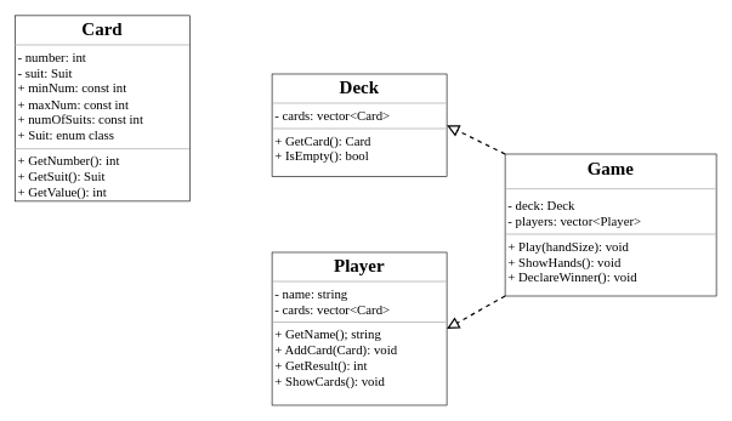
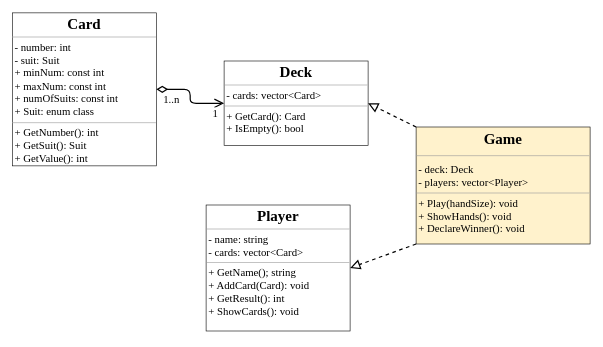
  <mxCell id="0" />
  <mxCell id="1" parent="0" />
  <mxCell id="2" value="&lt;p style=&quot;margin:0px;margin-top:4px;text-align:center;&quot;&gt;&lt;b&gt;&lt;font style=&quot;font-size: 25px;&quot; face=&quot;Comic Sans MS&quot;&gt;Card&lt;/font&gt;&lt;/b&gt;&lt;/p&gt;&lt;hr size=&quot;1&quot;&gt;&lt;p style=&quot;margin: 0px 0px 0px 4px; font-size: 18px;&quot;&gt;&lt;font style=&quot;font-size: 18px;&quot; face=&quot;Comic Sans MS&quot;&gt;- number: int&lt;/font&gt;&lt;/p&gt;&lt;p style=&quot;margin: 0px 0px 0px 4px; font-size: 18px;&quot;&gt;&lt;font style=&quot;font-size: 18px;&quot; face=&quot;Comic Sans MS&quot;&gt;- suit: Suit&lt;/font&gt;&lt;/p&gt;&lt;p style=&quot;margin: 0px 0px 0px 4px; font-size: 18px;&quot;&gt;&lt;font style=&quot;font-size: 18px;&quot; face=&quot;Comic Sans MS&quot;&gt;+ minNum: const int&lt;/font&gt;&lt;/p&gt;&lt;p style=&quot;margin: 0px 0px 0px 4px; font-size: 18px;&quot;&gt;&lt;font style=&quot;font-size: 18px;&quot; face=&quot;Comic Sans MS&quot;&gt;+ maxNum: const int&lt;/font&gt;&lt;/p&gt;&lt;p style=&quot;margin: 0px 0px 0px 4px; font-size: 18px;&quot;&gt;&lt;font style=&quot;font-size: 18px;&quot; face=&quot;Comic Sans MS&quot;&gt;+ numOfSuits: const int&lt;/font&gt;&lt;/p&gt;&lt;p style=&quot;margin: 0px 0px 0px 4px; font-size: 18px;&quot;&gt;&lt;font style=&quot;font-size: 18px;&quot; face=&quot;Comic Sans MS&quot;&gt;+ Suit: enum class&lt;/font&gt;&lt;/p&gt;&lt;hr size=&quot;1&quot;&gt;&lt;p style=&quot;margin: 0px 0px 0px 4px; font-size: 18px;&quot;&gt;&lt;font face=&quot;Comic Sans MS&quot; style=&quot;font-size: 18px;&quot;&gt;+ GetNumber(): int&lt;/font&gt;&lt;/p&gt;&lt;p style=&quot;margin: 0px 0px 0px 4px; font-size: 18px;&quot;&gt;&lt;font face=&quot;Comic Sans MS&quot; style=&quot;font-size: 18px;&quot;&gt;+ GetSuit(): Suit&lt;/font&gt;&lt;/p&gt;&lt;p style=&quot;margin: 0px 0px 0px 4px; font-size: 18px;&quot;&gt;&lt;font style=&quot;font-size: 18px;&quot; face=&quot;Comic Sans MS&quot;&gt;+ GetValue(): int&lt;/font&gt;&lt;/p&gt;&lt;p style=&quot;margin: 0px 0px 0px 4px; font-size: 18px;&quot;&gt;&lt;font style=&quot;font-size: 18px;&quot; face=&quot;Comic Sans MS&quot;&gt;+ ToString(): string&lt;/font&gt;&lt;/p&gt;" style="verticalAlign=top;align=left;overflow=fill;fontSize=12;fontFamily=Helvetica;html=1;" parent="1" vertex="1"><mxGeometry x="20" y="20.78" width="240" height="255" as="geometry" /></mxCell>
  <mxCell id="3" value="&lt;p style=&quot;margin:0px;margin-top:4px;text-align:center;&quot;&gt;&lt;b&gt;&lt;font style=&quot;font-size: 25px;&quot; face=&quot;Comic Sans MS&quot;&gt;Deck&lt;/font&gt;&lt;/b&gt;&lt;/p&gt;&lt;hr size=&quot;1&quot;&gt;&lt;p style=&quot;margin: 0px 0px 0px 4px; font-size: 18px;&quot;&gt;&lt;font style=&quot;font-size: 18px;&quot; face=&quot;Comic Sans MS&quot;&gt;- cards: vector&amp;lt;Card&amp;gt;&lt;/font&gt;&lt;/p&gt;&lt;hr size=&quot;1&quot;&gt;&lt;p style=&quot;margin: 0px 0px 0px 4px; font-size: 18px;&quot;&gt;&lt;font face=&quot;Comic Sans MS&quot; style=&quot;font-size: 18px;&quot;&gt;+ GetCard(): Card&lt;/font&gt;&lt;/p&gt;&lt;p style=&quot;margin: 0px 0px 0px 4px; font-size: 18px;&quot;&gt;&lt;font face=&quot;Comic Sans MS&quot; style=&quot;font-size: 18px;&quot;&gt;+ IsEmpty(): bool&lt;/font&gt;&lt;/p&gt;&lt;p style=&quot;margin: 0px 0px 0px 4px; font-size: 18px;&quot;&gt;&lt;font face=&quot;Comic Sans MS&quot; style=&quot;font-size: 18px;&quot;&gt;&lt;br&gt;&lt;/font&gt;&lt;/p&gt;" style="verticalAlign=top;align=left;overflow=fill;fontSize=12;fontFamily=Helvetica;html=1;" parent="1" vertex="1"><mxGeometry x="373" y="101" width="240" height="141" as="geometry" /></mxCell>
- <mxCell id="7" value="&lt;p style=&quot;margin: 4px 0px 0px; text-align: center; font-size: 25px;&quot;&gt;&lt;font style=&quot;font-size: 25px;&quot; face=&quot;Comic Sans MS&quot;&gt;&lt;b style=&quot;&quot;&gt;Game&lt;/b&gt;&lt;/font&gt;&lt;/p&gt;&lt;hr style=&quot;font-size: 25px;&quot; size=&quot;1&quot;&gt;&lt;p style=&quot;margin: 0px 0px 0px 4px; font-size: 18px;&quot;&gt;&lt;font style=&quot;font-size: 18px;&quot; face=&quot;Comic Sans MS&quot;&gt;- deck: Deck&lt;br&gt;- players: vector&amp;lt;Player&amp;gt;&lt;/font&gt;&lt;/p&gt;&lt;hr size=&quot;1&quot;&gt;&lt;p style=&quot;margin: 0px 0px 0px 4px; font-size: 18px;&quot;&gt;&lt;font style=&quot;font-size: 18px;&quot; face=&quot;Comic Sans MS&quot;&gt;+ Play(handSize): void&lt;br&gt;+ ShowHands(): void&lt;/font&gt;&lt;/p&gt;&lt;p style=&quot;margin: 0px 0px 0px 4px; font-size: 18px;&quot;&gt;&lt;font style=&quot;font-size: 18px;&quot; face=&quot;Comic Sans MS&quot;&gt;+ DeclareWinner(): void&lt;/font&gt;&lt;/p&gt;" style="verticalAlign=top;align=left;overflow=fill;fontSize=12;fontFamily=Helvetica;html=1;" parent="1" vertex="1"><mxGeometry x="693" y="211" width="290" height="195" as="geometry" /></mxCell>
+ <mxCell id="4" value="" style="endArrow=open;html=1;endSize=12;startArrow=diamondThin;startSize=14;startFill=0;edgeStyle=orthogonalEdgeStyle;strokeWidth=2;fontFamily=Comic Sans MS;fontSize=18;exitX=1;exitY=0.5;exitDx=0;exitDy=0;entryX=0;entryY=0.5;entryDx=0;entryDy=0;" parent="1" source="2" target="3" edge="1"><mxGeometry relative="1" as="geometry"><mxPoint x="273" y="166" as="sourcePoint" /><mxPoint x="433" y="166" as="targetPoint" /></mxGeometry></mxCell>
+ <mxCell id="5" value="1..n" style="edgeLabel;resizable=0;html=1;align=left;verticalAlign=top;fontFamily=Comic Sans MS;fontSize=18;" parent="4" connectable="0" vertex="1"><mxGeometry x="-1" relative="1" as="geometry"><mxPoint x="10" as="offset" /></mxGeometry></mxCell>
+ <mxCell id="6" value="1" style="edgeLabel;resizable=0;html=1;align=right;verticalAlign=top;fontFamily=Comic Sans MS;fontSize=18;" parent="4" connectable="0" vertex="1"><mxGeometry x="1" relative="1" as="geometry"><mxPoint x="-10" as="offset" /></mxGeometry></mxCell>
+ <mxCell id="7" value="&lt;p style=&quot;margin: 4px 0px 0px; text-align: center; font-size: 25px;&quot;&gt;&lt;font style=&quot;font-size: 25px;&quot; face=&quot;Comic Sans MS&quot;&gt;&lt;b style=&quot;&quot;&gt;Game&lt;/b&gt;&lt;/font&gt;&lt;/p&gt;&lt;hr style=&quot;font-size: 25px;&quot; size=&quot;1&quot;&gt;&lt;p style=&quot;margin: 0px 0px 0px 4px; font-size: 18px;&quot;&gt;&lt;font style=&quot;font-size: 18px;&quot; face=&quot;Comic Sans MS&quot;&gt;- deck: Deck&lt;br&gt;- players: vector&amp;lt;Player&amp;gt;&lt;/font&gt;&lt;/p&gt;&lt;hr size=&quot;1&quot;&gt;&lt;p style=&quot;margin: 0px 0px 0px 4px; font-size: 18px;&quot;&gt;&lt;font style=&quot;font-size: 18px;&quot; face=&quot;Comic Sans MS&quot;&gt;+ Play(handSize): void&lt;br&gt;+ ShowHands(): void&lt;/font&gt;&lt;/p&gt;&lt;p style=&quot;margin: 0px 0px 0px 4px; font-size: 18px;&quot;&gt;&lt;font style=&quot;font-size: 18px;&quot; face=&quot;Comic Sans MS&quot;&gt;+ DeclareWinner(): void&lt;/font&gt;&lt;/p&gt;" style="verticalAlign=top;align=left;overflow=fill;fontSize=12;fontFamily=Helvetica;html=1;fillColor=#fff2cc;" parent="1" vertex="1"><mxGeometry x="693" y="211" width="290" height="195" as="geometry" /></mxCell>
  <mxCell id="8" value="" style="endArrow=block;dashed=1;endFill=0;endSize=12;html=1;strokeWidth=2;fontFamily=Comic Sans MS;fontSize=18;exitX=0;exitY=0;exitDx=0;exitDy=0;entryX=1;entryY=0.5;entryDx=0;entryDy=0;" parent="1" source="7" target="3" edge="1"><mxGeometry width="160" relative="1" as="geometry"><mxPoint x="583" y="296" as="sourcePoint" /><mxPoint x="733" y="156" as="targetPoint" /></mxGeometry></mxCell>
- <mxCell id="9" value="&lt;p style=&quot;margin:0px;margin-top:4px;text-align:center;&quot;&gt;&lt;b&gt;&lt;font style=&quot;font-size: 25px;&quot; face=&quot;Comic Sans MS&quot;&gt;Player&lt;/font&gt;&lt;/b&gt;&lt;/p&gt;&lt;hr size=&quot;1&quot;&gt;&lt;p style=&quot;margin: 0px 0px 0px 4px; font-size: 18px;&quot;&gt;&lt;font style=&quot;font-size: 18px;&quot; face=&quot;Comic Sans MS&quot;&gt;- name: string&lt;/font&gt;&lt;/p&gt;&lt;p style=&quot;margin: 0px 0px 0px 4px; font-size: 18px;&quot;&gt;&lt;font style=&quot;font-size: 18px;&quot; face=&quot;Comic Sans MS&quot;&gt;- cards: vector&amp;lt;Card&amp;gt;&lt;/font&gt;&lt;/p&gt;&lt;hr size=&quot;1&quot;&gt;&lt;p style=&quot;margin: 0px 0px 0px 4px; font-size: 18px;&quot;&gt;&lt;font face=&quot;Comic Sans MS&quot; style=&quot;font-size: 18px;&quot;&gt;+ GetName(); string&lt;/font&gt;&lt;/p&gt;&lt;p style=&quot;margin: 0px 0px 0px 4px; font-size: 18px;&quot;&gt;&lt;font face=&quot;Comic Sans MS&quot; style=&quot;font-size: 18px;&quot;&gt;+ AddCard(Card): void&lt;/font&gt;&lt;/p&gt;&lt;p style=&quot;margin: 0px 0px 0px 4px; font-size: 18px;&quot;&gt;&lt;font face=&quot;Comic Sans MS&quot; style=&quot;font-size: 18px;&quot;&gt;+ GetResult(): int&lt;/font&gt;&lt;/p&gt;&lt;p style=&quot;margin: 0px 0px 0px 4px; font-size: 18px;&quot;&gt;&lt;font style=&quot;font-size: 18px;&quot; face=&quot;Comic Sans MS&quot;&gt;+ ShowCards(): void&lt;/font&gt;&lt;/p&gt;" style="verticalAlign=top;align=left;overflow=fill;fontSize=12;fontFamily=Helvetica;html=1;" parent="1" vertex="1"><mxGeometry x="373" y="346" width="240" height="210" as="geometry" /></mxCell>
+ <mxCell id="9" value="&lt;p style=&quot;margin:0px;margin-top:4px;text-align:center;&quot;&gt;&lt;b&gt;&lt;font style=&quot;font-size: 25px;&quot; face=&quot;Comic Sans MS&quot;&gt;Player&lt;/font&gt;&lt;/b&gt;&lt;/p&gt;&lt;hr size=&quot;1&quot;&gt;&lt;p style=&quot;margin: 0px 0px 0px 4px; font-size: 18px;&quot;&gt;&lt;font style=&quot;font-size: 18px;&quot; face=&quot;Comic Sans MS&quot;&gt;- name: string&lt;/font&gt;&lt;/p&gt;&lt;p style=&quot;margin: 0px 0px 0px 4px; font-size: 18px;&quot;&gt;&lt;font style=&quot;font-size: 18px;&quot; face=&quot;Comic Sans MS&quot;&gt;- cards: vector&amp;lt;Card&amp;gt;&lt;/font&gt;&lt;/p&gt;&lt;hr size=&quot;1&quot;&gt;&lt;p style=&quot;margin: 0px 0px 0px 4px; font-size: 18px;&quot;&gt;&lt;font face=&quot;Comic Sans MS&quot; style=&quot;font-size: 18px;&quot;&gt;+ GetName(); string&lt;/font&gt;&lt;/p&gt;&lt;p style=&quot;margin: 0px 0px 0px 4px; font-size: 18px;&quot;&gt;&lt;font face=&quot;Comic Sans MS&quot; style=&quot;font-size: 18px;&quot;&gt;+ AddCard(Card): void&lt;/font&gt;&lt;/p&gt;&lt;p style=&quot;margin: 0px 0px 0px 4px; font-size: 18px;&quot;&gt;&lt;font face=&quot;Comic Sans MS&quot; style=&quot;font-size: 18px;&quot;&gt;+ GetResult(): int&lt;/font&gt;&lt;/p&gt;&lt;p style=&quot;margin: 0px 0px 0px 4px; font-size: 18px;&quot;&gt;&lt;font style=&quot;font-size: 18px;&quot; face=&quot;Comic Sans MS&quot;&gt;+ ShowCards(): void&lt;/font&gt;&lt;/p&gt;" style="verticalAlign=top;align=left;overflow=fill;fontSize=12;fontFamily=Helvetica;html=1;" parent="1" vertex="1"><mxGeometry x="343" y="341" width="240" height="210" as="geometry" /></mxCell>
  <mxCell id="10" value="" style="endArrow=block;dashed=1;endFill=0;endSize=12;html=1;strokeWidth=2;fontFamily=Comic Sans MS;fontSize=18;exitX=0;exitY=1;exitDx=0;exitDy=0;entryX=1;entryY=0.5;entryDx=0;entryDy=0;" parent="1" source="7" target="9" edge="1"><mxGeometry width="160" relative="1" as="geometry"><mxPoint x="683" y="481" as="sourcePoint" /><mxPoint x="593" y="486" as="targetPoint" /></mxGeometry></mxCell>
